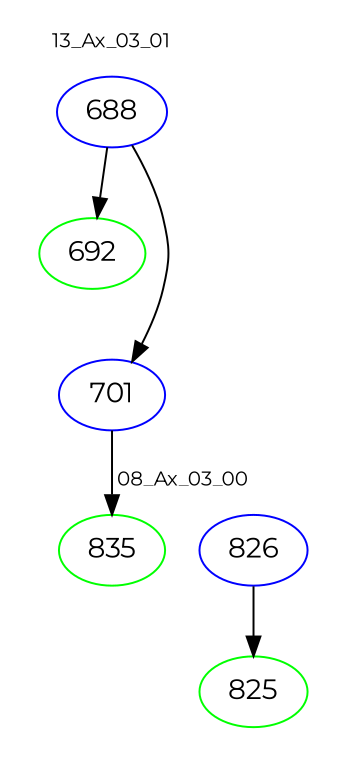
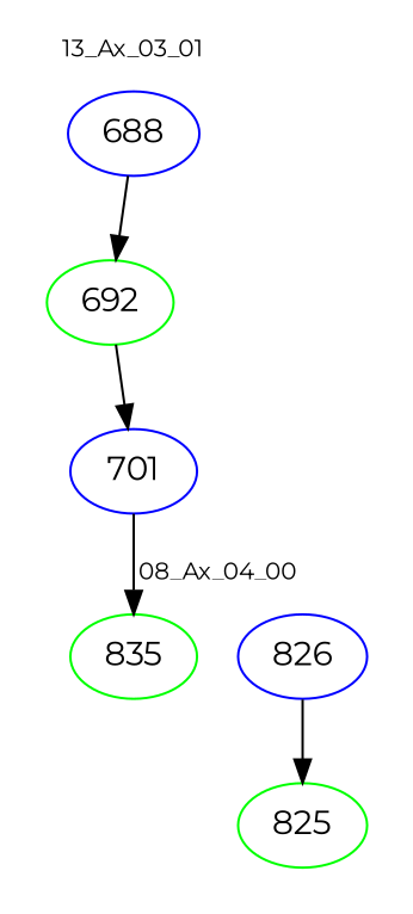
  digraph {
    fontname=Montserrat
    node [color=blue fontname=Montserrat]
    edge [color=black fontname=Montserrat]
    n1 [label=688]
    n2 [color=green label=692]
    n3 [label=701]
    n4 [label=826]
    n5 [color=green label=825]
    n6 [color=green label=835]
    subgraph cluster_1 {
      color=white
      fontsize=10
      label="13_Ax_03_01"
      n1
      n2
      n3
    }
    subgraph cluster_2 {
      color=white
      fontsize=10
-     label="08_Ax_03_00"
+     label="08_Ax_04_00"
      n4
      n5
      n6
    }
    n1 -> n2
-   n1 -> n3
+   n2 -> n3
    n3 -> n6
    n4 -> n5
  }
